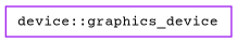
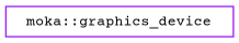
  digraph {
    rankdir=LR
    fontname="Courier Prime"
-   n1 [color=purple fillcolor=white fontname="Courier Prime" fontsize=10 height=0.2 label="device::graphics_device" shape=record style=filled width=0.4]
+   n1 [color=purple fillcolor=white fontname="Courier Prime" fontsize=10 height=0.2 label="moka::graphics_device" shape=record style=filled width=0.4]
  }
